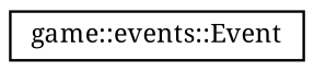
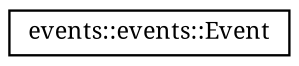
  digraph {
    rankdir=LR
    fontname="Noto Serif"
-   n1 [color=black fillcolor=white fontname="Noto Serif" fontsize=10 height=0.2 label="game::events::Event" shape=record style=filled width=0.4]
+   n1 [color=black fillcolor=white fontname="Noto Serif" fontsize=10 height=0.2 label="events::events::Event" shape=record style=filled width=0.4]
  }
